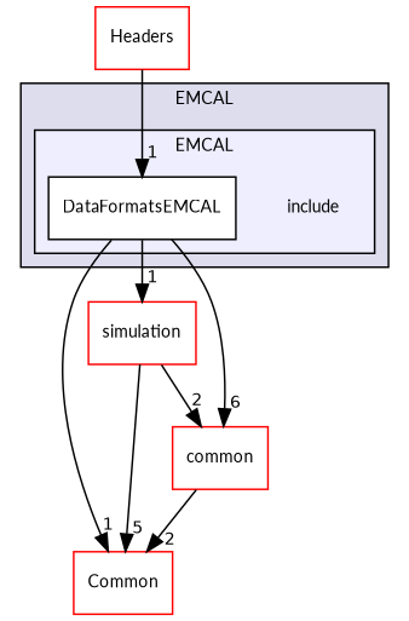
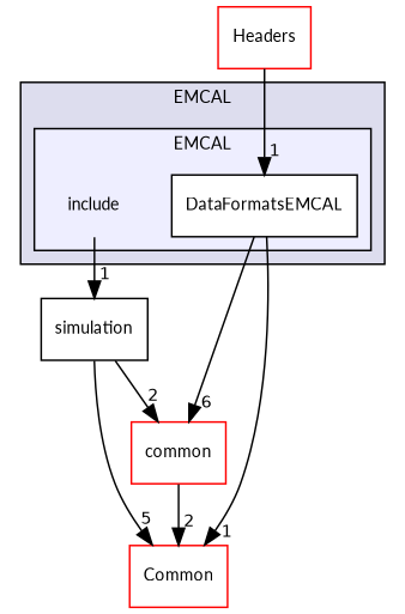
  digraph {
    compound=true
    fontname=Lato
    node [fontname=Lato fontsize=10 shape=box color=red]
    edge [fontname=Lato headlabel=1 labeldistance=1.5 labelfontname=Helvetica labelfontsize=10]
    n1 [label=include shape=plaintext color=""]
    n2 [color=black fillcolor=white label=DataFormatsEMCAL style=filled]
    n3 [label=Common]
-   n4 [label=simulation]
+   n4 [color=black label=simulation]
    n5 [label=common]
    n6 [label=Headers]
    subgraph cluster_1 {
      bgcolor="#ddddee"
      fontsize=10
      label=EMCAL
      pencolor=black
      subgraph cluster_2 {
        bgcolor="#eeeeff"
        fontsize=10
        label=EMCAL
        pencolor=black
        n1
        n2
      }
    }
    n2 -> n3
-   n2 -> n4
+   n1 -> n4
    n2 -> n5 [headlabel=6]
    n4 -> n3 [headlabel=5]
    n4 -> n5 [headlabel=2]
    n5 -> n3 [headlabel=2]
    n6 -> n2
  }
